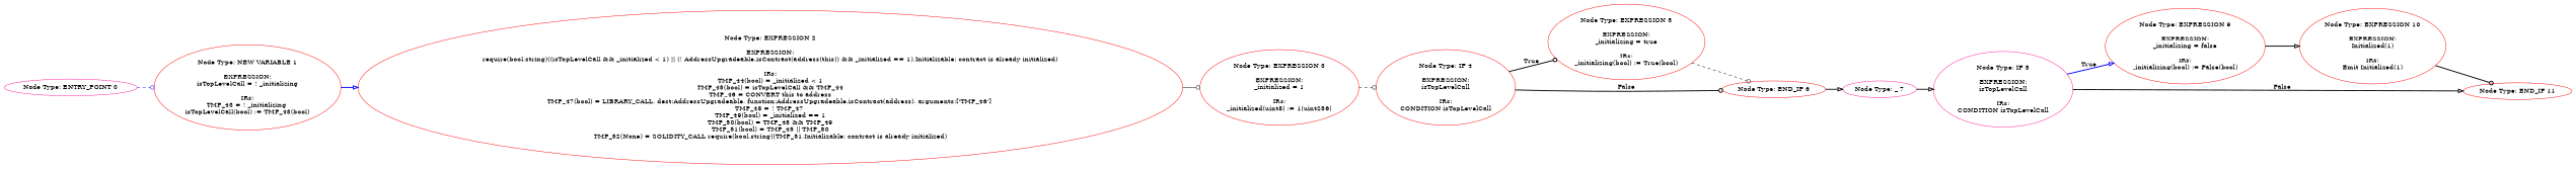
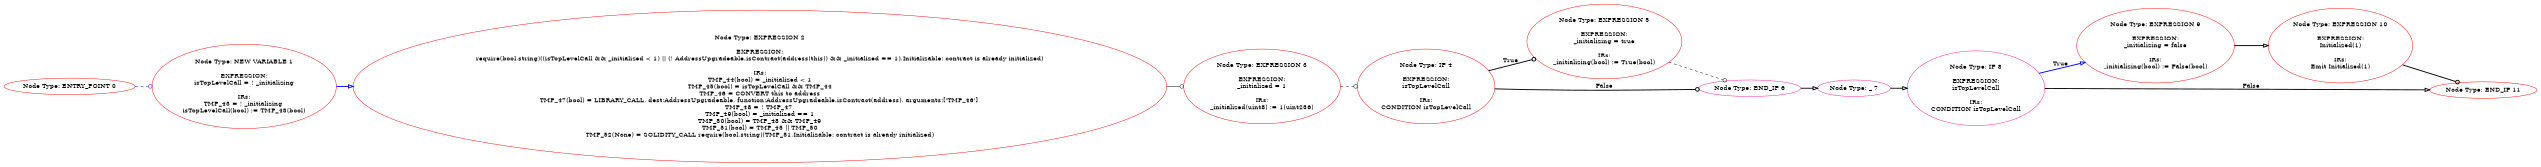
  digraph {
    rankdir=LR
    node [color=red]
    edge [arrowhead=odot color=black style=bold]
-   n1 [color=deeppink label="Node Type: ENTRY_POINT 0\n"]
+   n1 [label="Node Type: ENTRY_POINT 0\n"]
    n2 [label="Node Type: NEW VARIABLE 1\n\nEXPRESSION:\nisTopLevelCall = ! _initializing\n\nIRs:\nTMP_43 = ! _initializing \nisTopLevelCall(bool) := TMP_43(bool)"]
    n3 [label="Node Type: EXPRESSION 2\n\nEXPRESSION:\nrequire(bool,string)((isTopLevelCall && _initialized < 1) || (! AddressUpgradeable.isContract(address(this)) && _initialized == 1),Initializable: contract is already initialized)\n\nIRs:\nTMP_44(bool) = _initialized < 1\nTMP_45(bool) = isTopLevelCall && TMP_44\nTMP_46 = CONVERT this to address\nTMP_47(bool) = LIBRARY_CALL, dest:AddressUpgradeable, function:AddressUpgradeable.isContract(address), arguments:['TMP_46'] \nTMP_48 = ! TMP_47 \nTMP_49(bool) = _initialized == 1\nTMP_50(bool) = TMP_48 && TMP_49\nTMP_51(bool) = TMP_45 || TMP_50\nTMP_52(None) = SOLIDITY_CALL require(bool,string)(TMP_51,Initializable: contract is already initialized)"]
    n4 [label="Node Type: EXPRESSION 3\n\nEXPRESSION:\n_initialized = 1\n\nIRs:\n_initialized(uint8) := 1(uint256)"]
    n5 [label="Node Type: IF 4\n\nEXPRESSION:\nisTopLevelCall\n\nIRs:\nCONDITION isTopLevelCall"]
    n6 [label="Node Type: EXPRESSION 5\n\nEXPRESSION:\n_initializing = true\n\nIRs:\n_initializing(bool) := True(bool)"]
-   n7 [label="Node Type: END_IF 6\n"]
+   n7 [color=deeppink label="Node Type: END_IF 6\n"]
    n8 [color=deeppink label="Node Type: _ 7\n"]
    n9 [color=deeppink label="Node Type: IF 8\n\nEXPRESSION:\nisTopLevelCall\n\nIRs:\nCONDITION isTopLevelCall"]
    n10 [label="Node Type: EXPRESSION 9\n\nEXPRESSION:\n_initializing = false\n\nIRs:\n_initializing(bool) := False(bool)"]
    n11 [label="Node Type: END_IF 11\n"]
    n12 [label="Node Type: EXPRESSION 10\n\nEXPRESSION:\nInitialized(1)\n\nIRs:\nEmit Initialized(1)"]
    n1 -> n2 [color=blue style=dashed]
    n2 -> n3 [arrowhead=onormal color=blue]
    n3 -> n4 [style=solid]
    n4 -> n5 [style=dashed]
    n5 -> n6 [label=True]
    n5 -> n7 [label=False]
    n6 -> n7 [style=dashed]
    n7 -> n8 [arrowhead=onormal]
    n8 -> n9 [arrowhead=onormal]
    n9 -> n10 [arrowhead=onormal color=blue label=True]
    n9 -> n11 [arrowhead=onormal label=False]
    n10 -> n12 [arrowhead=onormal]
    n12 -> n11
  }
